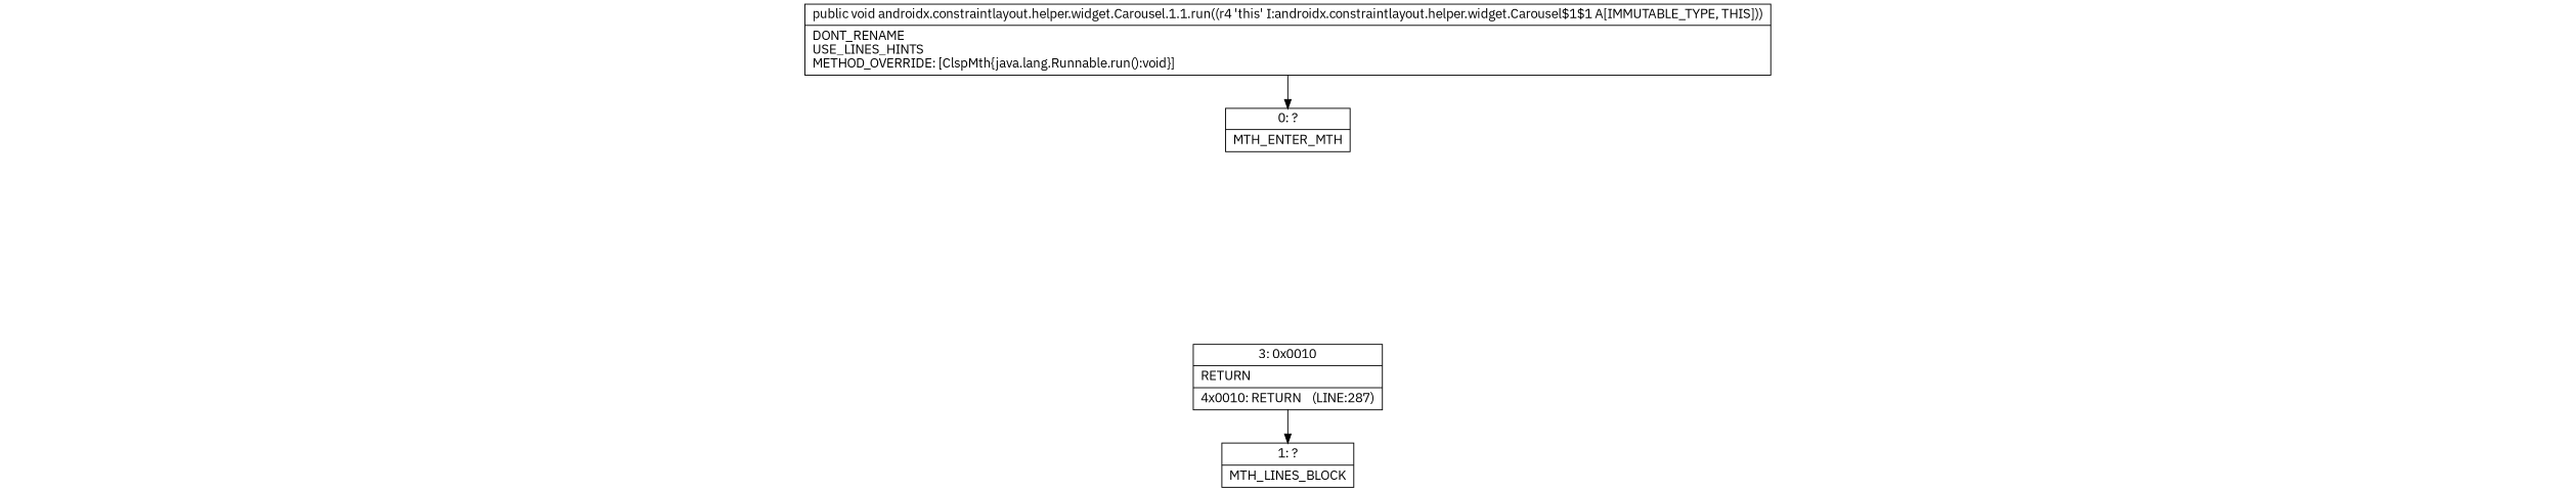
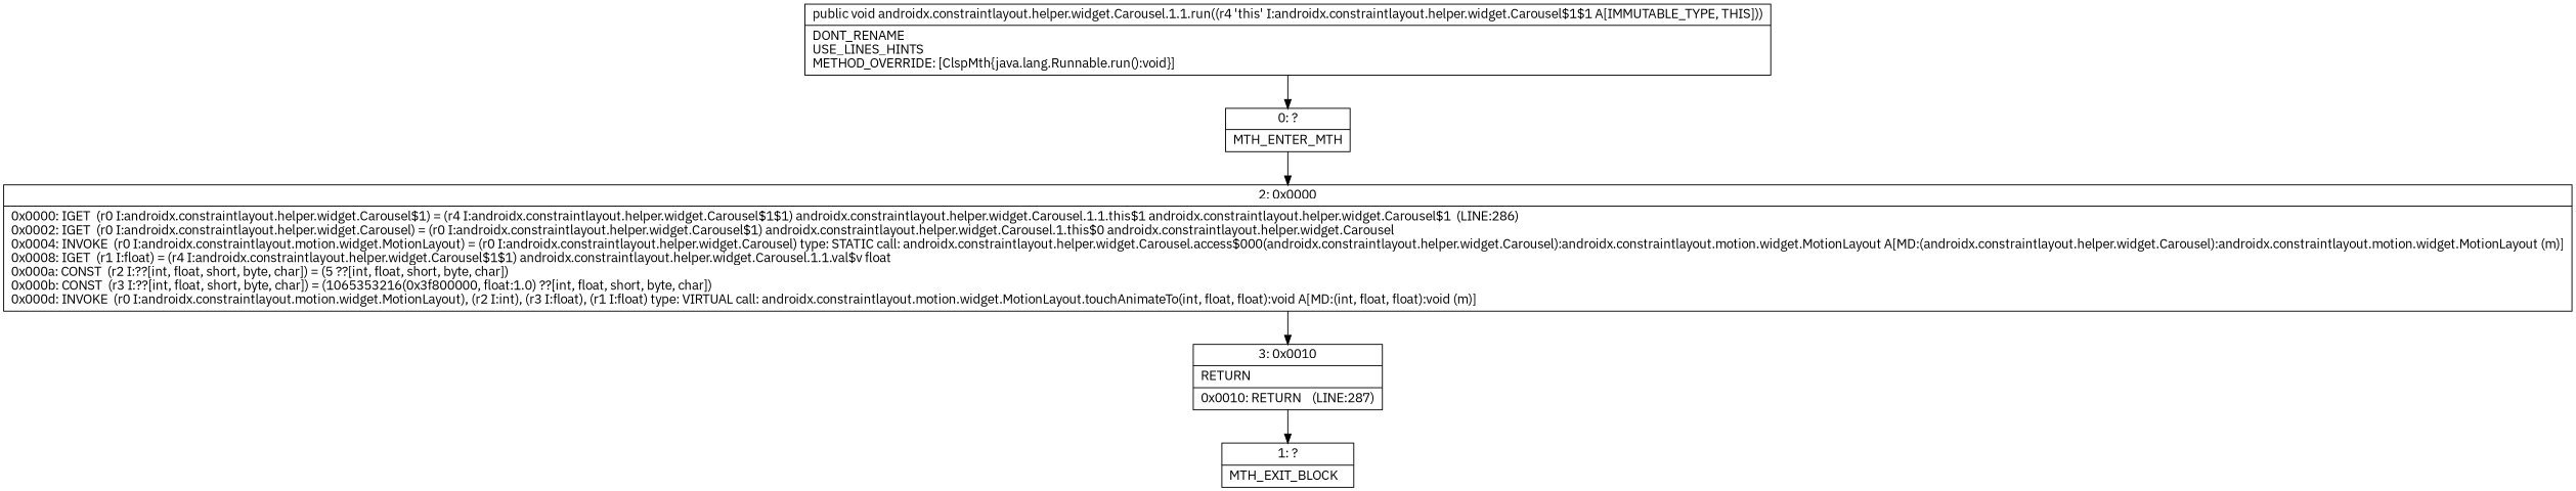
  digraph {
    fontname="IBM Plex Sans"
    node [fontname="IBM Plex Sans" shape=record]
    edge [fontname="IBM Plex Sans"]
    n1 [label="{0\:\ ?|MTH_ENTER_MTH\l}"]
-   n3 [label="{3\:\ 0x0010|RETURN\l|4x0010: RETURN    (LINE:287)\l}"]
-   n4 [label="{1\:\ ?|MTH_LINES_BLOCK\l}"]
+   n2 [label="{2\:\ 0x0000|0x0000: IGET  (r0 I:androidx.constraintlayout.helper.widget.Carousel$1) = (r4 I:androidx.constraintlayout.helper.widget.Carousel$1$1) androidx.constraintlayout.helper.widget.Carousel.1.1.this$1 androidx.constraintlayout.helper.widget.Carousel$1  (LINE:286)\l0x0002: IGET  (r0 I:androidx.constraintlayout.helper.widget.Carousel) = (r0 I:androidx.constraintlayout.helper.widget.Carousel$1) androidx.constraintlayout.helper.widget.Carousel.1.this$0 androidx.constraintlayout.helper.widget.Carousel \l0x0004: INVOKE  (r0 I:androidx.constraintlayout.motion.widget.MotionLayout) = (r0 I:androidx.constraintlayout.helper.widget.Carousel) type: STATIC call: androidx.constraintlayout.helper.widget.Carousel.access$000(androidx.constraintlayout.helper.widget.Carousel):androidx.constraintlayout.motion.widget.MotionLayout A[MD:(androidx.constraintlayout.helper.widget.Carousel):androidx.constraintlayout.motion.widget.MotionLayout (m)]\l0x0008: IGET  (r1 I:float) = (r4 I:androidx.constraintlayout.helper.widget.Carousel$1$1) androidx.constraintlayout.helper.widget.Carousel.1.1.val$v float \l0x000a: CONST  (r2 I:??[int, float, short, byte, char]) = (5 ??[int, float, short, byte, char]) \l0x000b: CONST  (r3 I:??[int, float, short, byte, char]) = (1065353216(0x3f800000, float:1.0) ??[int, float, short, byte, char]) \l0x000d: INVOKE  (r0 I:androidx.constraintlayout.motion.widget.MotionLayout), (r2 I:int), (r3 I:float), (r1 I:float) type: VIRTUAL call: androidx.constraintlayout.motion.widget.MotionLayout.touchAnimateTo(int, float, float):void A[MD:(int, float, float):void (m)]\l}"]
+   n3 [label="{3\:\ 0x0010|RETURN\l|0x0010: RETURN    (LINE:287)\l}"]
+   n4 [label="{1\:\ ?|MTH_EXIT_BLOCK\l}"]
    n5 [label="{public void androidx.constraintlayout.helper.widget.Carousel.1.1.run((r4 'this' I:androidx.constraintlayout.helper.widget.Carousel$1$1 A[IMMUTABLE_TYPE, THIS]))  | DONT_RENAME\lUSE_LINES_HINTS\lMETHOD_OVERRIDE: [ClspMth\{java.lang.Runnable.run():void\}]\l}"]
+   n1 -> n2
+   n2 -> n3
    n3 -> n4
    n5 -> n1
  }
